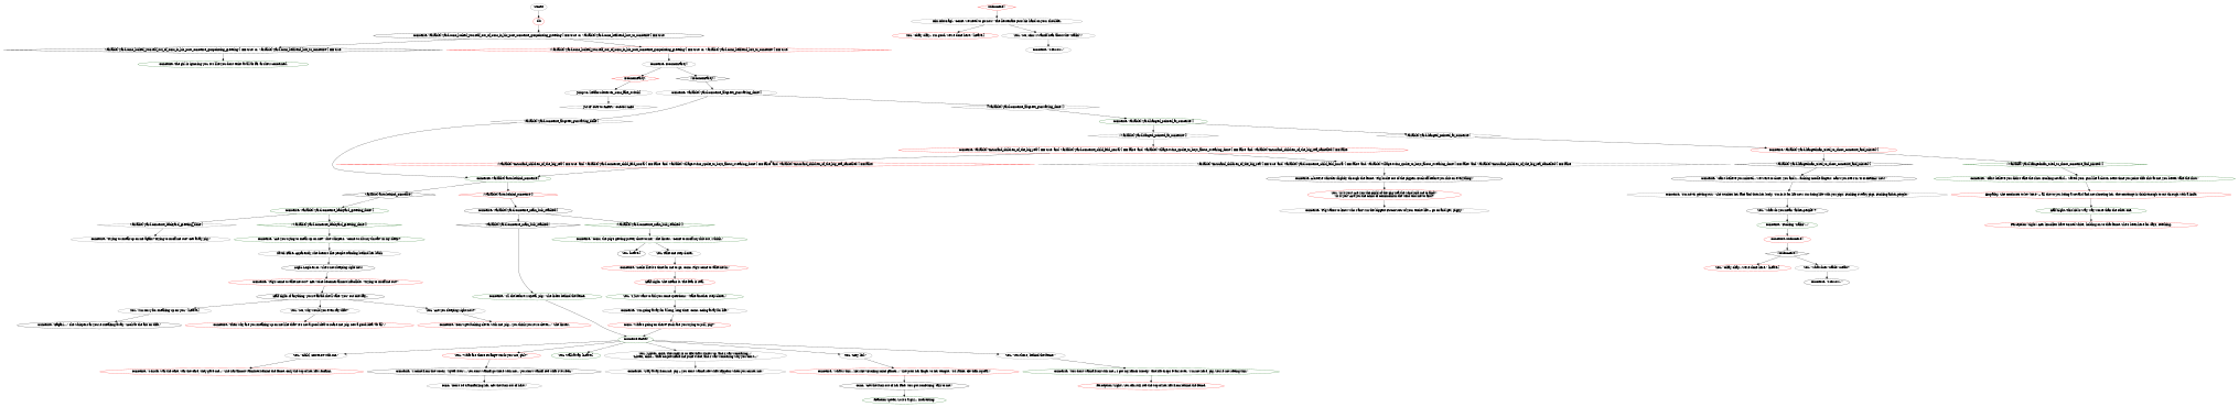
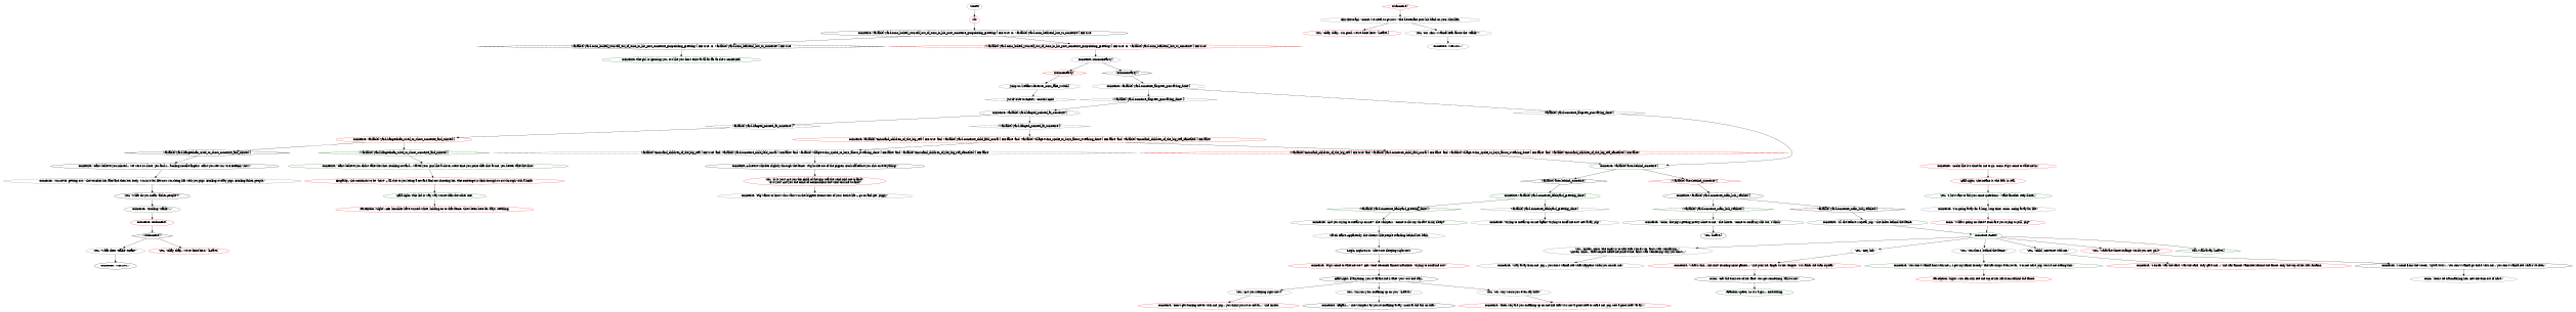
  digraph {
    node [color=gray40]
    edge [arrowhead=diamond]
    n1 [label=START]
    n2 [color=red label=slit]
    n3 [color=black label="Cunoesse: Variable[\"yard.cuno_locked_yourself_out_of_cuno_in_his_post_cunoesse_gunpointing_greeting\"] == true  or  Variable[\"yard.cuno_befriend_lost_to_cunoesse\"] == true"]
    n4 [color=black label="Variable[\"yard.cuno_locked_yourself_out_of_cuno_in_his_post_cunoesse_gunpointing_greeting\"] == true  or  Variable[\"yard.cuno_befriend_lost_to_cunoesse\"] == true" shape=diamond]
    n5 [color=red label="!(Variable[\"yard.cuno_locked_yourself_out_of_cuno_in_his_post_cunoesse_gunpointing_greeting\"] == true  or  Variable[\"yard.cuno_befriend_lost_to_cunoesse\"] == true)" shape=diamond]
    n6 [color=black label="You: [Leave.]"]
    n7 [color=black label="Cunoesse: \"I come from the woods, *kyttä vittu*... You don't wanna go there with me... you don't wanna see what I've seen.\""]
    n8 [label="Cuno: \"Don't be traumatizing her. Get the fuck out of here!\""]
    n9 [label="Cunoesse: \"Pig wants to know who I am? I'm the biggest FUCK YOU of your entire life -- go on and get, piggy!\""]
    n10 [color=darkgreen label="Cunoesse PARTY"]
    n11 [label="You: \"Child, converse with me.\""]
    n12 [color=red label="You: \"What are those strange words you use, girl?\""]
-   n13 [color=darkgreen label="You: Walk away. [Leave.]"]
+   n13 [color=darkgreen label="You: Walk away. [Leave.]" shape=diamond]
    n14 [label="You: \"Listen, child. The smell is so bad that I threw up, and I was wondering...\"\n\"Listen, child... That corpse made me puke twice, and I was wondering why you don't...\""]
    n15 [label="You: \"Hey, kid!\""]
    n16 [label="You: \"You there, behind the fence!\""]
    n17 [color=red label="Cunoesse: \"Murder was the case, was the case, they gave me...\" She has almost vanished behind the fence. Only the top of her hat remains."]
    n18 [label="Cunoesse: \"Stay away from me, pig -- you don't wanna see what happens when you corner me.\""]
    n19 [color=red label="Cunoesse: \"What's this... kid shit? Fucking mind games...\" She puts her finger to her temple. \"I'd rather die than squeal!\""]
    n20 [color=darkgreen label="Cunoesse: \"You don't wanna fuck with me -- I got my hands bloody.\" The hat drops even lower. \"I'm not here, pig. You're not seeing this.\""]
    n21 [color=red label="Perception (Sight): You can still see the top of her hat from behind the fence."]
-   n22 [label="You: Take one step closer."]
    n23 [color=red label="Cunoesse: \"Looks like it's time for me to go, Cuno. Pig's come to take me in.\""]
    n24 [color=red label="Half Light: She means it. The fear is real."]
    n25 [label="Cunoesse: \"Trying to sneak up on me again? Trying to snuff me out? Get away, pig!\""]
    n26 [color=red label="Cunoesse: Variable[\"yard.hangedman_tried_to_shoot_cunoesse_and_missed\"]"]
    n27 [color=black label="Variable[\"yard.hangedman_tried_to_shoot_cunoesse_and_missed\"]" shape=diamond]
    n28 [color=darkgreen label="!(Variable[\"yard.hangedman_tried_to_shoot_cunoesse_and_missed\"])" shape=diamond]
    n29 [color=black label="Cunoesse: \"Can't believe you missed... We were so close, you and I... fucking noodle fingers! Can't you see I'm *IMMORTAL* now!\""]
    n30 [color=darkgreen label="Cunoesse: \"Can't believe you didn't take the shot. Fucking coward... waved your gun like a clown. Next time you point that shit at me, you better take the shot.\""]
    n31 [label="Cunoesse: \"I'm never getting out.\" She touches her face and then her body. \"I'm in it for life now. I'm doing life with you pigs! Fucking sweaty pigs. Fucking fisher-people.\""]
    n32 [color=red label="Empathy: She continues to be *here* -- all due to you being a coward and not shooting her. The contempt is thick enough to cut through with a knife."]
    n33 [color=darkgreen label="Half Light: This kid is way, way worse than the other one."]
    n34 [color=red label="Perception (Sight): Her knuckles have turned white, holding on to that fence. She's been here for days, seething."]
    n35 [color=black label="You: \"What do you mean *fisher-people*?\""]
    n36 [label="Kim Kitsuragi: \"Come. We need to go now.\" The lieutenant puts his hand on your shoulder."]
    n37 [color=red label="You: \"Okay, okay... I'm good. We're done here.\" [Leave.]"]
    n38 [label="You: \"No, Kim! I wanna hear about the *näkki*!\""]
    n39 [label="Cunoesse: \"Merrow...\""]
    n40 [color=black label="Half Light: If anything, you're afraid she'll take *you* out one day..."]
    n41 [label="You: \"No, why would you even say that?\""]
    n42 [label="You: \"Are you sleeping right now?\""]
    n43 [label="You: \"I'm sorry for sneaking up on you.\" [Leave.]"]
    n44 [color=red label="Cunoesse: \"Then why are you sneaking up on me like that? It's not a good idea to scare me, pig. Not a good idea *at all*.\""]
    n45 [color=red label="Cunoesse: \"Don't get fucking clever with me, pig... you think you're so clever...\" She hisses."]
    n46 [color=black label="Cunoesse: \"Fägäri....\" she whispers as you're sneaking away. \"Look at the ass on that.\""]
    n47 [color=red label="Cunoesse: \"Pig's come to take me out?\" Her voice becomes almost inaudible. \"Trying to snuff me out?\""]
    n48 [color=red label="Cuno: \"What's going on there? Fuck are you trying to pull, pig?\""]
    n49 [color=red label="Cunoesse: Variable[\"TASK.find_children_of_the_big_sea\"] == true  and  Variable[\"yard.cunoesse_child_feld_mural\"] == false  and  Variable[\"village.twins_spoke_to_boys_about_swearing_done\"] == false  and  Variable[\"TASK.find_children_of_the_big_sea_cancelled\"] == false"]
    n50 [label="Variable[\"TASK.find_children_of_the_big_sea\"] == true  and  Variable[\"yard.cunoesse_child_feld_mural\"] == false  and  Variable[\"village.twins_spoke_to_boys_about_swearing_done\"] == false  and  Variable[\"TASK.find_children_of_the_big_sea_cancelled\"] == false" shape=diamond]
    n51 [color=red label="!(Variable[\"TASK.find_children_of_the_big_sea\"] == true  and  Variable[\"yard.cunoesse_child_feld_mural\"] == false  and  Variable[\"village.twins_spoke_to_boys_about_swearing_done\"] == false  and  Variable[\"TASK.find_children_of_the_big_sea_cancelled\"] == false)" shape=diamond]
    n52 [color=black label="Cunoesse: A breeze whistles slightly through the fence. \"Pig broke out of the pigpen. Fuck off before you shit on everything!\""]
    n53 [color=darkgreen label="Cunoesse: Variable[\"auto.behind_cunoesse\"]"]
    n54 [color=red label="You: \"Is it you? Are you the Child of the Big Sea the wind told me to find?\"\n\"Is it you? Are you the Child of Communism the wind told me to find?\""]
    n55 [color=black label="Variable[\"auto.behind_cunoesse\"]" shape=diamond]
    n56 [color=red label="!(Variable[\"auto.behind_cunoesse\"])" shape=diamond]
    n57 [color=darkgreen label="Cunoesse: Variable[\"yard.cunoesse_backyard_greeting_done\"]"]
    n58 [color=black label="Cunoesse: Variable[\"yard.cunoesse_main_hub_reached\"]"]
    n59 [label="Variable[\"yard.cunoesse_backyard_greeting_done\"]" shape=diamond]
    n60 [color=darkgreen label="!(Variable[\"yard.cunoesse_backyard_greeting_done\"])" shape=diamond]
    n61 [color=black label="Variable[\"yard.cunoesse_main_hub_reached\"]" shape=diamond]
    n62 [color=darkgreen label="!(Variable[\"yard.cunoesse_main_hub_reached\"])" shape=diamond]
    n63 [color=darkgreen label="You: \"I just want to ask you some questions.\" (Take another step closer.)"]
    n64 [label="Cunoesse: \"I'm going away for a long, long time, Cuno. Going away for life!\""]
    n65 [color=black label="Cunoesse: \"Merrow...\""]
    n66 [color=darkgreen label="Cunoesse: The girl is ignoring you. It's like you don't exist at all as far as she's concerned."]
    n67 [label="Cunoesse: Variable[\"yard.cunoesse_altgreet_gunwaving_done\"]"]
    n68 [label="Variable[\"yard.cunoesse_altgreet_gunwaving_done\"]" shape=diamond]
    n69 [label="!(Variable[\"yard.cunoesse_altgreet_gunwaving_done\"])" shape=diamond]
    n70 [color=darkgreen label="Cunoesse: Variable[\"yard.hanged_pointed_at_cunoesse\"]"]
    n71 [label="Variable[\"yard.hanged_pointed_at_cunoesse\"]" shape=diamond]
    n72 [label="!(Variable[\"yard.hanged_pointed_at_cunoesse\"])" shape=diamond]
    n73 [color=darkgreen label="Cunoesse: \"I'll die before I squeal, pig.\" She hides behind the fence."]
    n74 [color=darkgreen label="Cunoesse: \"Cuno, the pig's getting pretty close to me,\" she hisses. \"Come to snuff my shit out, I think.\""]
    n75 [color=darkgreen label="Cunoesse: \"Fucking *näkki*...\""]
    n76 [color=red label="Cunoesse: IsKimHere()"]
    n77 [label="Cunoesse: IsCunoInParty()"]
    n78 [color=red label="IsCunoInParty()" shape=diamond]
    n79 [color=black label="!(IsCunoInParty())" shape=diamond]
    n80 [label="Jump to: [seafort.deserter_cuno_fake_switch]"]
    n81 [label="JUMP OUT to PARTY / CUNO MAIN" shape=diamond]
    n82 [color=darkgreen label="Reaction Speed: So it's a girl... interesting."]
    n83 [color=darkgreen label="Cunoesse: \"Are you trying to sneak up on me?\" she whispers. \"Come to slit my throat? In my sleep?\""]
    n84 [label="Savoir Faire: Apparently, she doesn't like people standing behind her back."]
    n85 [color=black label="Logic: Logic error! She's not sleeping right now."]
    n86 [color=black label="!(IsKimHere())" shape=diamond]
    n87 [color=red label="IsKimHere()" shape=diamond]
    n88 [label="You: \"What does *näkki* mean?\""]
    n89 [color=red label="You: \"Okay, okay... we're done here.\" [Leave.]"]
    n90 [color=black label="Cuno: \"Get the fuck out of her face! You got something, talk to me!\""]
    n1 -> n2
    n2 -> n3
    n3 -> n4
    n3 -> n5 [arrowhead=normal]
    n4 -> n66
    n5 -> n77
    n7 -> n8
    n10 -> n11 [arrowhead=normal]
    n10 -> n12
    n10 -> n13
    n10 -> n14 [arrowhead=normal]
    n10 -> n15 [arrowhead=normal]
    n10 -> n16
    n11 -> n17
    n12 -> n7
    n14 -> n18 [arrowhead=normal]
    n15 -> n19
    n16 -> n20
    n19 -> n90 [arrowhead=normal]
    n20 -> n21
-   n22 -> n23
    n23 -> n24 [arrowhead=normal]
    n24 -> n63 [arrowhead=normal]
    n26 -> n27 [arrowhead=normal]
    n26 -> n28
    n27 -> n29
    n28 -> n30
    n29 -> n31
    n30 -> n32 [arrowhead=normal]
    n31 -> n35
    n32 -> n33
    n33 -> n34 [arrowhead=normal]
    n35 -> n75
    n36 -> n37
    n36 -> n38
    n38 -> n39
    n40 -> n41
    n40 -> n42 [arrowhead=normal]
    n40 -> n43 [arrowhead=normal]
    n41 -> n44
    n42 -> n45
    n43 -> n46 [arrowhead=normal]
    n47 -> n40
    n48 -> n10 [arrowhead=normal]
    n49 -> n50
    n49 -> n51
    n50 -> n52 [arrowhead=normal]
    n51 -> n53 [arrowhead=normal]
    n52 -> n54
    n53 -> n55 [arrowhead=normal]
    n53 -> n56 [arrowhead=normal]
    n54 -> n9
    n55 -> n57 [arrowhead=normal]
    n56 -> n58
    n57 -> n59 [arrowhead=normal]
    n57 -> n60
    n58 -> n61 [arrowhead=normal]
    n58 -> n62 [arrowhead=normal]
    n59 -> n25
    n60 -> n83 [arrowhead=normal]
    n61 -> n73 [arrowhead=normal]
    n62 -> n74 [arrowhead=normal]
    n63 -> n64
    n64 -> n48 [arrowhead=normal]
    n67 -> n68 [arrowhead=normal]
    n67 -> n69
    n68 -> n53
    n69 -> n70
    n70 -> n71
    n70 -> n72 [arrowhead=normal]
    n71 -> n26
    n72 -> n49 [arrowhead=normal]
    n73 -> n10 [arrowhead=normal]
    n74 -> n6
-   n74 -> n22
    n75 -> n76 [arrowhead=normal]
    n76 -> n86 [arrowhead=normal]
    n77 -> n78
    n77 -> n79
    n78 -> n80
    n79 -> n67 [arrowhead=normal]
    n80 -> n81 [arrowhead=normal]
    n83 -> n84 [arrowhead=normal]
    n84 -> n85 [arrowhead=normal]
    n85 -> n47
    n86 -> n88 [arrowhead=normal]
    n86 -> n89
    n87 -> n36
    n88 -> n65
    n90 -> n82
  }
